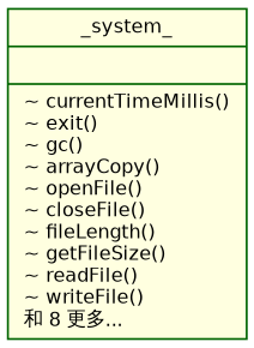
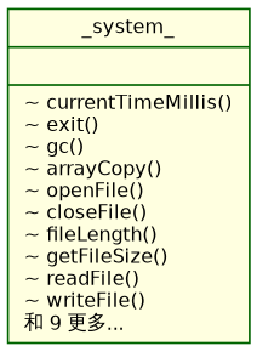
  digraph {
-   n1 [color=darkgreen fillcolor=lightyellow fontcolor=black fontname=Helvetica fontsize=10 height=0.2 label="{_system_\n||~ currentTimeMillis()\l~ exit()\l~ gc()\l~ arrayCopy()\l~ openFile()\l~ closeFile()\l~ fileLength()\l~ getFileSize()\l~ readFile()\l~ writeFile()\l和 8 更多...\l}" shape=record style=filled width=0.4]
+   n1 [color=darkgreen fillcolor=lightyellow fontcolor=black fontname=Helvetica fontsize=10 height=0.2 label="{_system_\n||~ currentTimeMillis()\l~ exit()\l~ gc()\l~ arrayCopy()\l~ openFile()\l~ closeFile()\l~ fileLength()\l~ getFileSize()\l~ readFile()\l~ writeFile()\l和 9 更多...\l}" shape=record style=filled width=0.4]
  }
